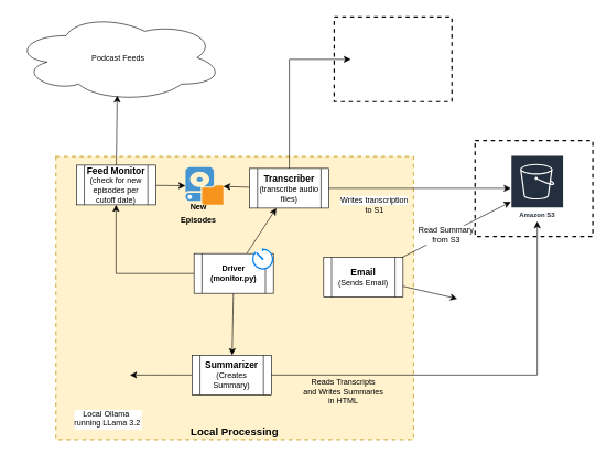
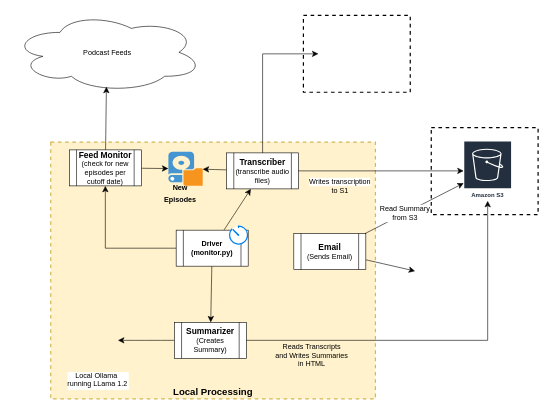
  <mxCell id="0" />
  <mxCell id="1" parent="0" />
  <mxCell id="2" value="Local Processing" style="rounded=0;whiteSpace=wrap;html=1;dashed=1;strokeWidth=2;fillColor=#fff2cc;strokeColor=#d6b656;verticalAlign=bottom;fontSize=16;fontStyle=1" vertex="1" parent="1"><mxGeometry x="84" y="236" width="541" height="428" as="geometry" /></mxCell>
  <mxCell id="3" value="Podcast Feeds" style="ellipse;shape=cloud;whiteSpace=wrap;html=1;" vertex="1" parent="1"><mxGeometry x="20.2" y="20" width="317" height="133" as="geometry" /></mxCell>
  <mxCell id="4" style="edgeStyle=none;curved=1;rounded=0;orthogonalLoop=1;jettySize=auto;html=1;fontSize=12;startSize=8;endSize=8;" edge="1" parent="1" source="5" target="15"><mxGeometry relative="1" as="geometry" /></mxCell>
  <mxCell id="5" value="&lt;b&gt;&lt;font style=&quot;font-size: 14px;&quot;&gt;Feed Monitor&lt;/font&gt;&lt;/b&gt;&lt;br&gt;(check for new episodes per cutoff date)" style="shape=process;whiteSpace=wrap;html=1;backgroundOutline=1;" vertex="1" parent="1"><mxGeometry x="115" y="249" width="120" height="60" as="geometry" /></mxCell>
  <mxCell id="6" style="edgeStyle=none;curved=1;rounded=0;orthogonalLoop=1;jettySize=auto;html=1;entryX=0.494;entryY=0.932;entryDx=0;entryDy=0;entryPerimeter=0;fontSize=12;startSize=8;endSize=8;" edge="1" parent="1" source="5" target="3"><mxGeometry relative="1" as="geometry" /></mxCell>
  <mxCell id="7" style="edgeStyle=orthogonalEdgeStyle;rounded=0;orthogonalLoop=1;jettySize=auto;html=1;entryX=0.5;entryY=1;entryDx=0;entryDy=0;fontSize=12;startSize=8;endSize=8;" edge="1" parent="1" source="29" target="5"><mxGeometry relative="1" as="geometry" /></mxCell>
  <mxCell id="8" value="" style="group" vertex="1" connectable="0" parent="1"><mxGeometry x="505" y="25" width="178" height="128" as="geometry" /></mxCell>
  <mxCell id="9" value="" style="rounded=0;whiteSpace=wrap;html=1;dashed=1;strokeWidth=2;" vertex="1" parent="8"><mxGeometry width="178" height="128" as="geometry" /></mxCell>
  <mxCell id="10" value="" style="shape=image;verticalLabelPosition=bottom;labelBackgroundColor=default;verticalAlign=top;aspect=fixed;imageAspect=0;image=https://miro.medium.com/v2/resize:fit:690/1*PCGbnvnYY9SYIjyXvwOHkw.png;" vertex="1" parent="8"><mxGeometry x="25" y="30.16" width="121" height="67.69" as="geometry" /></mxCell>
  <mxCell id="11" style="edgeStyle=none;curved=1;rounded=0;orthogonalLoop=1;jettySize=auto;html=1;fontSize=12;startSize=8;endSize=8;" edge="1" parent="1" source="13" target="15"><mxGeometry relative="1" as="geometry" /></mxCell>
  <mxCell id="12" style="edgeStyle=orthogonalEdgeStyle;rounded=0;orthogonalLoop=1;jettySize=auto;html=1;fontSize=12;startSize=8;endSize=8;exitX=1;exitY=0.5;exitDx=0;exitDy=0;" edge="1" parent="1" source="13" target="10"><mxGeometry relative="1" as="geometry"><Array as="points"><mxPoint x="437" y="284" /><mxPoint x="437" y="89" /></Array></mxGeometry></mxCell>
  <mxCell id="13" value="&lt;span style=&quot;font-size: 14px;&quot;&gt;&lt;b&gt;Transcriber&lt;br&gt;&lt;/b&gt;&lt;/span&gt;(transcribe audio files)" style="shape=process;whiteSpace=wrap;html=1;backgroundOutline=1;" vertex="1" parent="1"><mxGeometry x="377" y="254" width="120" height="60" as="geometry" /></mxCell>
  <mxCell id="14" value="" style="group" vertex="1" connectable="0" parent="1"><mxGeometry x="270" y="252" width="67.2" height="83" as="geometry" /></mxCell>
  <mxCell id="15" value="" style="shadow=0;dashed=0;html=1;strokeColor=none;fillColor=#4495D1;labelPosition=center;verticalLabelPosition=bottom;verticalAlign=top;align=center;outlineConnect=0;shape=mxgraph.veeam.local_disk;" vertex="1" parent="14"><mxGeometry x="10" width="57.2" height="56.8" as="geometry" /></mxCell>
  <mxCell id="16" value="&lt;font style=&quot;font-size: 12px;&quot;&gt;&lt;b&gt;New Episodes&lt;/b&gt;&lt;/font&gt;" style="text;html=1;align=center;verticalAlign=middle;whiteSpace=wrap;rounded=0;fontSize=16;" vertex="1" parent="14"><mxGeometry y="53" width="60" height="30" as="geometry" /></mxCell>
  <mxCell id="17" style="edgeStyle=none;curved=1;rounded=0;orthogonalLoop=1;jettySize=auto;html=1;fontSize=12;startSize=8;endSize=8;" edge="1" parent="1" source="29" target="13"><mxGeometry relative="1" as="geometry" /></mxCell>
  <mxCell id="18" style="edgeStyle=none;curved=1;rounded=0;orthogonalLoop=1;jettySize=auto;html=1;fontSize=12;startSize=8;endSize=8;" edge="1" parent="1" source="19" target="20"><mxGeometry relative="1" as="geometry" /></mxCell>
  <mxCell id="19" value="&lt;span style=&quot;font-size: 14px;&quot;&gt;&lt;b&gt;Summarizer&lt;br&gt;&lt;/b&gt;&lt;/span&gt;(Creates Summary)" style="shape=process;whiteSpace=wrap;html=1;backgroundOutline=1;" vertex="1" parent="1"><mxGeometry x="290" y="536.34" width="120" height="60" as="geometry" /></mxCell>
- <mxCell id="20" value="Local Ollama &#10;running LLama 3.2" style="shape=image;verticalLabelPosition=bottom;labelBackgroundColor=default;verticalAlign=top;aspect=fixed;imageAspect=0;image=https://ih1.redbubble.net/image.5611428487.053/bg,f8f8f8-flat,750x,075,f-pad,750x1000,f8f8f8.jpg;" vertex="1" parent="1"><mxGeometry x="128" y="521" width="68" height="90.67" as="geometry" /></mxCell>
+ <mxCell id="20" value="Local Ollama &#10;running LLama 1.2" style="shape=image;verticalLabelPosition=bottom;labelBackgroundColor=default;verticalAlign=top;aspect=fixed;imageAspect=0;image=https://ih1.redbubble.net/image.5611428487.053/bg,f8f8f8-flat,750x,075,f-pad,750x1000,f8f8f8.jpg;" vertex="1" parent="1"><mxGeometry x="128" y="521" width="68" height="90.67" as="geometry" /></mxCell>
  <mxCell id="21" style="edgeStyle=none;curved=1;rounded=0;orthogonalLoop=1;jettySize=auto;html=1;fontSize=12;startSize=8;endSize=8;" edge="1" parent="1" source="29" target="19"><mxGeometry relative="1" as="geometry" /></mxCell>
  <mxCell id="22" style="edgeStyle=none;curved=1;rounded=0;orthogonalLoop=1;jettySize=auto;html=1;fontSize=12;startSize=8;endSize=8;" edge="1" parent="1" source="23" target="31"><mxGeometry relative="1" as="geometry" /></mxCell>
  <mxCell id="23" value="&lt;span style=&quot;font-size: 14px;&quot;&gt;&lt;b&gt;Email&lt;br&gt;&lt;/b&gt;&lt;/span&gt;(Sends Email)" style="shape=process;whiteSpace=wrap;html=1;backgroundOutline=1;" vertex="1" parent="1"><mxGeometry x="489" y="388.38" width="120" height="60" as="geometry" /></mxCell>
  <mxCell id="24" value="" style="group" vertex="1" connectable="0" parent="1"><mxGeometry x="718" y="174" width="178" height="183" as="geometry" /></mxCell>
  <mxCell id="25" value="" style="rounded=0;whiteSpace=wrap;html=1;dashed=1;strokeWidth=2;" vertex="1" parent="24"><mxGeometry y="38" width="178" height="145" as="geometry" /></mxCell>
  <mxCell id="26" value="Amazon S3" style="sketch=0;outlineConnect=0;fontColor=#232F3E;gradientColor=none;strokeColor=#ffffff;fillColor=#232F3E;dashed=0;verticalLabelPosition=middle;verticalAlign=bottom;align=center;html=1;whiteSpace=wrap;fontSize=10;fontStyle=1;spacing=3;shape=mxgraph.aws4.productIcon;prIcon=mxgraph.aws4.s3;" vertex="1" parent="24"><mxGeometry x="54" y="60" width="80" height="100" as="geometry" /></mxCell>
  <mxCell id="27" value="&lt;span style=&quot;color: rgb(0, 0, 0); font-family: Helvetica; font-size: 12px; font-style: normal; font-variant-ligatures: normal; font-variant-caps: normal; font-weight: 400; letter-spacing: normal; orphans: 2; text-align: center; text-indent: 0px; text-transform: none; widows: 2; word-spacing: 0px; -webkit-text-stroke-width: 0px; white-space: nowrap; background-color: rgb(255, 255, 255); text-decoration-thickness: initial; text-decoration-style: initial; text-decoration-color: initial; display: inline !important; float: none;&quot;&gt;Writes transcription&lt;/span&gt;&lt;div style=&quot;forced-color-adjust: none; color: rgb(0, 0, 0); font-family: Helvetica; font-size: 12px; font-style: normal; font-variant-ligatures: normal; font-variant-caps: normal; font-weight: 400; letter-spacing: normal; orphans: 2; text-align: center; text-indent: 0px; text-transform: none; widows: 2; word-spacing: 0px; -webkit-text-stroke-width: 0px; white-space: nowrap; text-decoration-thickness: initial; text-decoration-style: initial; text-decoration-color: initial;&quot;&gt;to S1&lt;/div&gt;" style="text;whiteSpace=wrap;html=1;" vertex="1" parent="1"><mxGeometry x="513" y="289" width="130" height="51" as="geometry" /></mxCell>
  <mxCell id="28" style="edgeStyle=orthogonalEdgeStyle;rounded=0;orthogonalLoop=1;jettySize=auto;html=1;fontSize=12;startSize=8;endSize=8;" edge="1" parent="1" source="13" target="26"><mxGeometry relative="1" as="geometry" /></mxCell>
  <mxCell id="29" value="&lt;b&gt;Driver (monitor.py)&lt;/b&gt;" style="shape=process;whiteSpace=wrap;html=1;backgroundOutline=1;" vertex="1" parent="1"><mxGeometry y="382.75" width="120" height="60" as="geometry" x="293" /></mxCell>
  <mxCell id="30" value="" style="html=1;verticalLabelPosition=bottom;align=center;labelBackgroundColor=#ffffff;verticalAlign=top;strokeWidth=2;strokeColor=#0080F0;shadow=0;dashed=0;shape=mxgraph.ios7.icons.gauge;" vertex="1" parent="1"><mxGeometry x="380.6" y="376" width="32.4" height="31.5" as="geometry" /></mxCell>
  <mxCell id="31" value="" style="shape=image;verticalLabelPosition=bottom;labelBackgroundColor=default;verticalAlign=top;aspect=fixed;imageAspect=0;image=https://i.pinimg.com/736x/98/d3/0c/98d30cfcde53c203166b1442f1ecaede.jpg;" vertex="1" parent="1"><mxGeometry x="691" y="410" width="106" height="106" as="geometry" /></mxCell>
  <mxCell id="32" style="edgeStyle=none;curved=1;rounded=0;orthogonalLoop=1;jettySize=auto;html=1;fontSize=12;startSize=8;endSize=8;" edge="1" parent="1" source="23" target="26"><mxGeometry relative="1" as="geometry" /></mxCell>
  <mxCell id="33" value="Read Summary&lt;div&gt;from S3&lt;/div&gt;" style="edgeLabel;html=1;align=center;verticalAlign=middle;resizable=0;points=[];fontSize=12;" vertex="1" connectable="0" parent="32"><mxGeometry x="-0.202" relative="1" as="geometry"><mxPoint as="offset" /></mxGeometry></mxCell>
  <mxCell id="34" style="edgeStyle=orthogonalEdgeStyle;rounded=0;orthogonalLoop=1;jettySize=auto;html=1;fontSize=12;startSize=8;endSize=8;" edge="1" parent="1" source="19" target="26"><mxGeometry relative="1" as="geometry" /></mxCell>
  <mxCell id="35" value="&lt;span style=&quot;font-size: 12px; text-wrap: nowrap;&quot;&gt;Reads Transcripts&lt;/span&gt;&lt;div style=&quot;font-size: 12px; text-wrap: nowrap;&quot;&gt;and Writes Summaries&lt;/div&gt;&lt;div style=&quot;font-size: 12px; text-wrap: nowrap;&quot;&gt;in HTML&lt;/div&gt;" style="text;strokeColor=none;fillColor=none;html=1;align=center;verticalAlign=middle;whiteSpace=wrap;rounded=0;fontSize=16;" vertex="1" parent="1"><mxGeometry x="489" y="574" width="60" height="30" as="geometry" /></mxCell>
